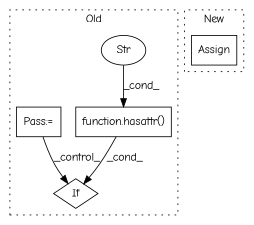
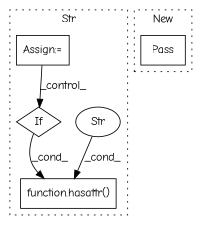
  digraph {
    fontname="Comic Neue"
    node [fontname="Comic Neue" l=3 shape=box]
    edge [fontname="Comic Neue"]
    n1 [a=75 l="8,1" label="function.hasattr()" s="1372,1402"]
    n2 [a=66 l=14 label=Str s=1388 shape=ellipse]
    n3 [a=96 label=If s=1369 shape=diamond]
-   n4 [a=68 label="Pass:=" s=1436]
-   n5 [a=62 l=4 label=Assign s=2361]
+   n4 [a=68 label="Assign:=" s=1436]
+   n5 [a=62 l=4 label=Pass s=2361]
    subgraph cluster_1 {
-     label=Old
+     label=Str
      style=dotted
      n1
      n2
      n3
      n4
    }
    subgraph cluster_2 {
      label=New
      style=dotted
      n5
    }
-   n1 -> n3 [label=_cond_]
+   n3 -> n1 [label=_cond_]
    n2 -> n1 [label=_cond_]
    n4 -> n3 [label=_control_]
  }
